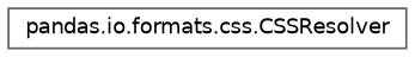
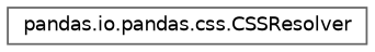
  digraph {
    rankdir=LR
-   n1 [color=grey40 fillcolor=white fontname=Helvetica fontsize=10 height=0.2 label="pandas.io.formats.css.CSSResolver" shape=box style=filled width=0.4]
+   n1 [color=grey40 fillcolor=white fontname=Helvetica fontsize=10 height=0.2 label="pandas.io.pandas.css.CSSResolver" shape=box style=filled width=0.4]
  }
